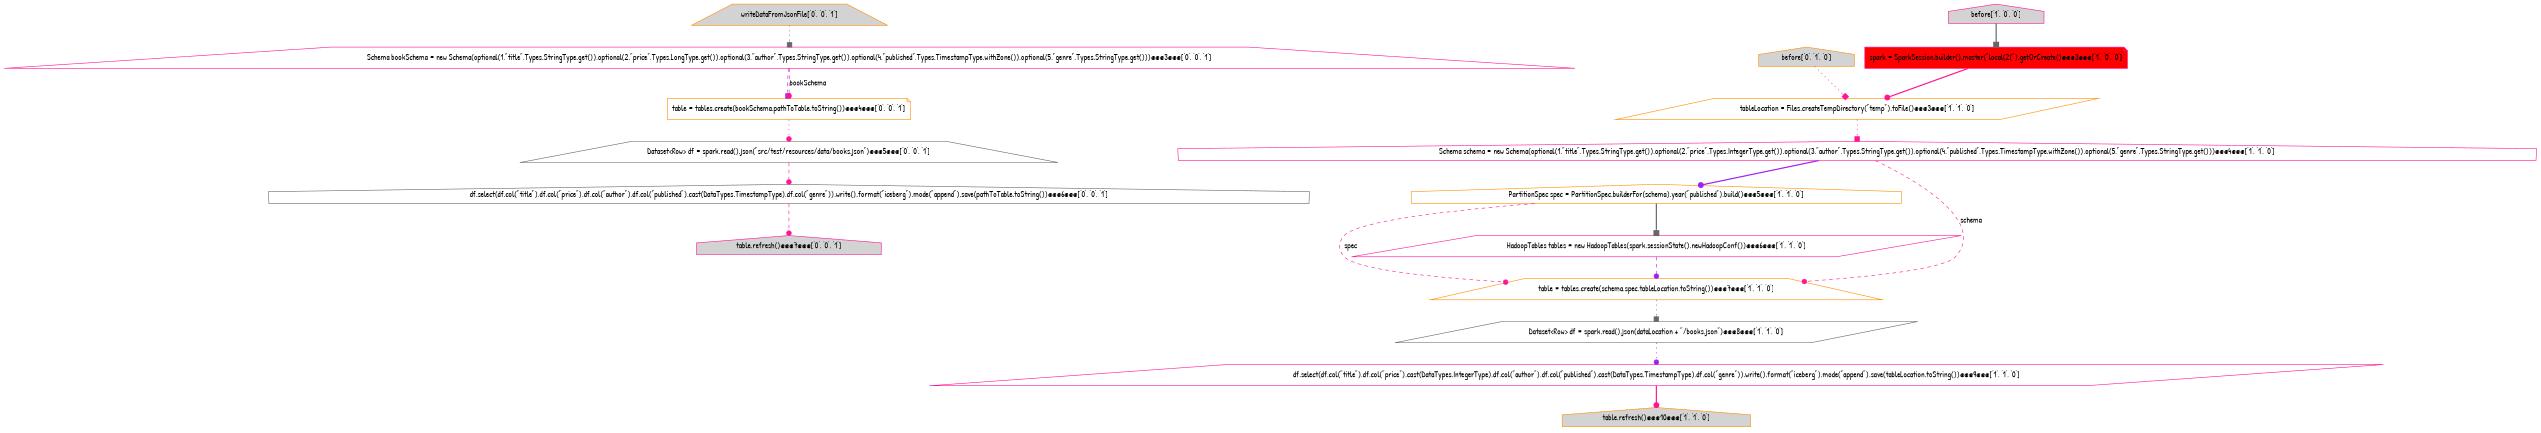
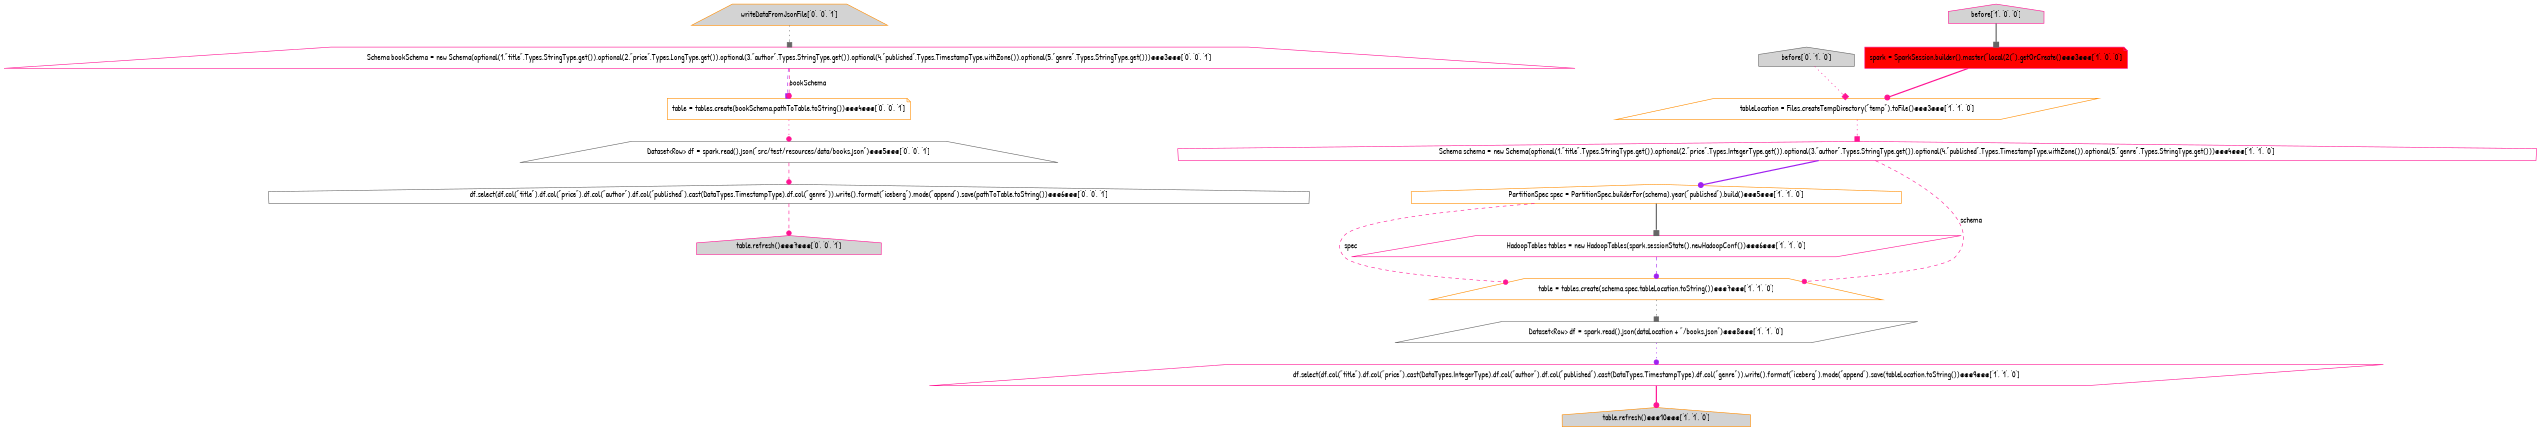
  digraph {
    fontname="Patrick Hand"
    node [color=darkorange fillcolor=white fontname="Patrick Hand" shape=house style=filled]
    edge [arrowhead=dot color=deeppink fontname="Patrick Hand" style=dashed]
    n1 [fillcolor=lightgray label="writeDataFromJsonFile['0', '0', '1']" shape=trapezium]
    n2 [color=deeppink label="Schema bookSchema = new Schema(optional(1,\"title\",Types.StringType.get()),optional(2,\"price\",Types.LongType.get()),optional(3,\"author\",Types.StringType.get()),optional(4,\"published\",Types.TimestampType.withZone()),optional(5,\"genre\",Types.StringType.get()))@@@3@@@['0', '0', '1']" shape=trapezium]
    n3 [label="table = tables.create(bookSchema,pathToTable.toString())@@@4@@@['0', '0', '1']" shape=note]
    n4 [fillcolor=lightgray label="table.refresh()@@@10@@@['1', '1', '0']"]
    n5 [color=deeppink label="df.select(df.col(\"title\"),df.col(\"price\").cast(DataTypes.IntegerType),df.col(\"author\"),df.col(\"published\").cast(DataTypes.TimestampType),df.col(\"genre\")).write().format(\"iceberg\").mode(\"append\").save(tableLocation.toString())@@@9@@@['1', '1', '0']" shape=parallelogram]
    n6 [color=deeppink label="Schema schema = new Schema(optional(1,\"title\",Types.StringType.get()),optional(2,\"price\",Types.IntegerType.get()),optional(3,\"author\",Types.StringType.get()),optional(4,\"published\",Types.TimestampType.withZone()),optional(5,\"genre\",Types.StringType.get()))@@@4@@@['1', '1', '0']"]
    n7 [label="PartitionSpec spec = PartitionSpec.builderFor(schema).year(\"published\").build()@@@5@@@['1', '1', '0']"]
    n8 [label="table = tables.create(schema,spec,tableLocation.toString())@@@7@@@['1', '1', '0']" shape=trapezium]
    n9 [color=deeppink label="HadoopTables tables = new HadoopTables(spark.sessionState().newHadoopConf())@@@6@@@['1', '1', '0']" shape=parallelogram]
    n10 [color=gray40 label="Dataset<Row> df = spark.read().json(dataLocation + \"/books.json\")@@@8@@@['1', '1', '0']" shape=parallelogram]
-   n11 [fillcolor=lightgray label="before['0', '1', '0']"]
+   n11 [color=gray40 fillcolor=lightgray label="before['0', '1', '0']"]
    n12 [label="tableLocation = Files.createTempDirectory(\"temp\").toFile()@@@3@@@['1', '1', '0']" shape=parallelogram]
    n13 [color=deeppink fillcolor=lightgray label="table.refresh()@@@7@@@['0', '0', '1']"]
    n14 [color=gray40 label="Dataset<Row> df = spark.read().json(\"src/test/resources/data/books.json\")@@@5@@@['0', '0', '1']" shape=trapezium]
    n15 [color=gray40 label="df.select(df.col(\"title\"),df.col(\"price\"),df.col(\"author\"),df.col(\"published\").cast(DataTypes.TimestampType),df.col(\"genre\")).write().format(\"iceberg\").mode(\"append\").save(pathToTable.toString())@@@6@@@['0', '0', '1']"]
    n16 [color=deeppink fillcolor=red label="spark = SparkSession.builder().master(\"local(2(\").getOrCreate()@@@3@@@['1', '0', '0']" shape=note]
    n17 [color=deeppink fillcolor=lightgray label="before['1', '0', '0']"]
    n1 -> n2 [arrowhead=box color=gray40 style=dotted]
    n2 -> n3 [arrowhead=box color=purple]
    n2 -> n3 [label=bookSchema]
    n3 -> n14 [style=dotted]
    n5 -> n4 [style=bold]
    n6 -> n7 [color=purple style=bold]
    n6 -> n8 [label=schema]
    n7 -> n8 [label=spec]
    n7 -> n9 [arrowhead=box color=gray40 style=bold]
    n8 -> n10 [arrowhead=box color=gray40 style=dotted]
    n9 -> n8 [color=purple]
    n10 -> n5 [color=purple style=dotted]
    n11 -> n12 [arrowhead=box style=dotted]
    n12 -> n6 [arrowhead=box style=dotted]
    n14 -> n15
    n15 -> n13
    n16 -> n12 [style=bold]
    n17 -> n16 [arrowhead=box color=gray40 style=bold]
  }
